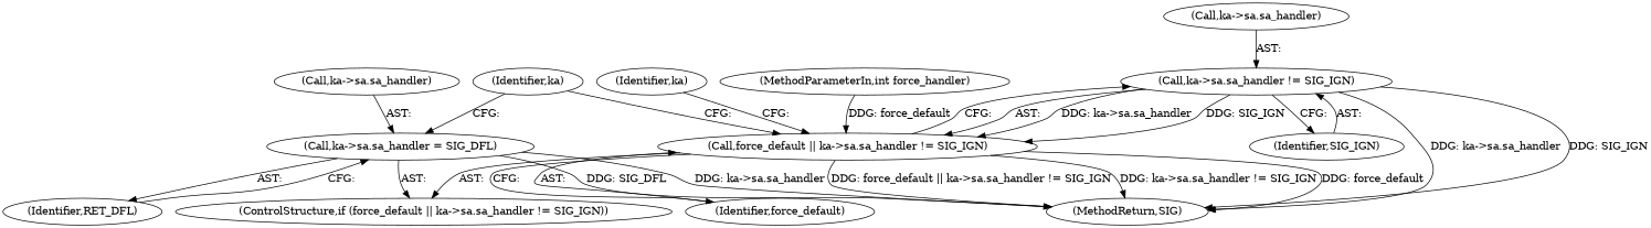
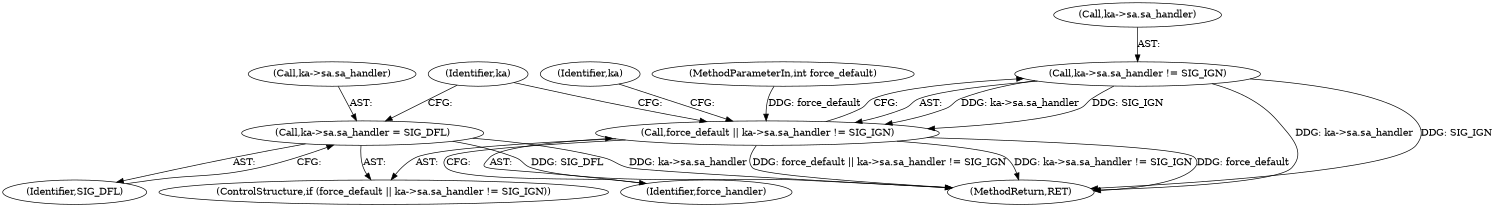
  digraph {
    n1 [label="(Call,ka->sa.sa_handler != SIG_IGN)"]
    n2 [label="(Call,force_default || ka->sa.sa_handler != SIG_IGN)"]
-   n3 [label="(MethodReturn,SIG)"]
-   n4 [label="(Identifier,SIG_IGN)"]
+   n3 [label="(MethodReturn,RET)"]
    n5 [label="(ControlStructure,if (force_default || ka->sa.sa_handler != SIG_IGN))"]
-   n6 [label="(Identifier,force_default)"]
+   n6 [label="(Identifier,force_handler)"]
    n7 [label="(Call,ka->sa.sa_handler = SIG_DFL)"]
-   n8 [label="(Identifier,RET_DFL)"]
+   n8 [label="(Identifier,SIG_DFL)"]
    n9 [label="(Call,ka->sa.sa_handler)"]
-   n10 [label="(MethodParameterIn,int force_handler)"]
+   n10 [label="(MethodParameterIn,int force_default)"]
    n11 [label="(Identifier,ka)"]
    n12 [label="(Identifier,ka)"]
    n13 [label="(Call,ka->sa.sa_handler)"]
    n1 -> n2 [label="AST: "]
    n1 -> n2 [label="DDG: ka->sa.sa_handler"]
    n1 -> n2 [label="DDG: SIG_IGN"]
    n1 -> n3 [label="DDG: ka->sa.sa_handler"]
    n1 -> n3 [label="DDG: SIG_IGN"]
-   n1 -> n4 [label="CFG: "]
    n2 -> n1 [label="CFG: "]
    n2 -> n3 [label="DDG: force_default || ka->sa.sa_handler != SIG_IGN"]
    n2 -> n3 [label="DDG: ka->sa.sa_handler != SIG_IGN"]
    n2 -> n3 [label="DDG: force_default"]
    n2 -> n5 [label="AST: "]
    n2 -> n6 [label="CFG: "]
-   n4 -> n1 [label="AST: "]
    n6 -> n2 [label="AST: "]
    n7 -> n3 [label="DDG: SIG_DFL"]
    n7 -> n3 [label="DDG: ka->sa.sa_handler"]
    n7 -> n5 [label="AST: "]
    n7 -> n8 [label="AST: "]
    n8 -> n7 [label="CFG: "]
    n9 -> n7 [label="AST: "]
    n10 -> n2 [label="DDG: force_default"]
    n11 -> n2 [label="CFG: "]
    n11 -> n7 [label="CFG: "]
    n12 -> n2 [label="CFG: "]
    n13 -> n1 [label="AST: "]
  }
